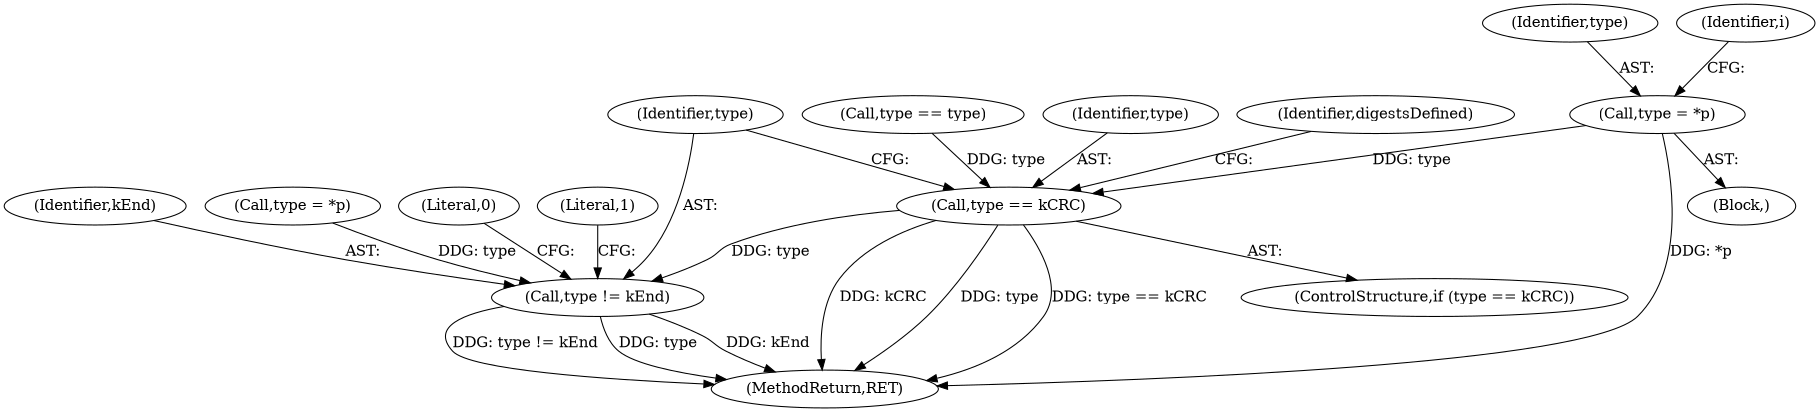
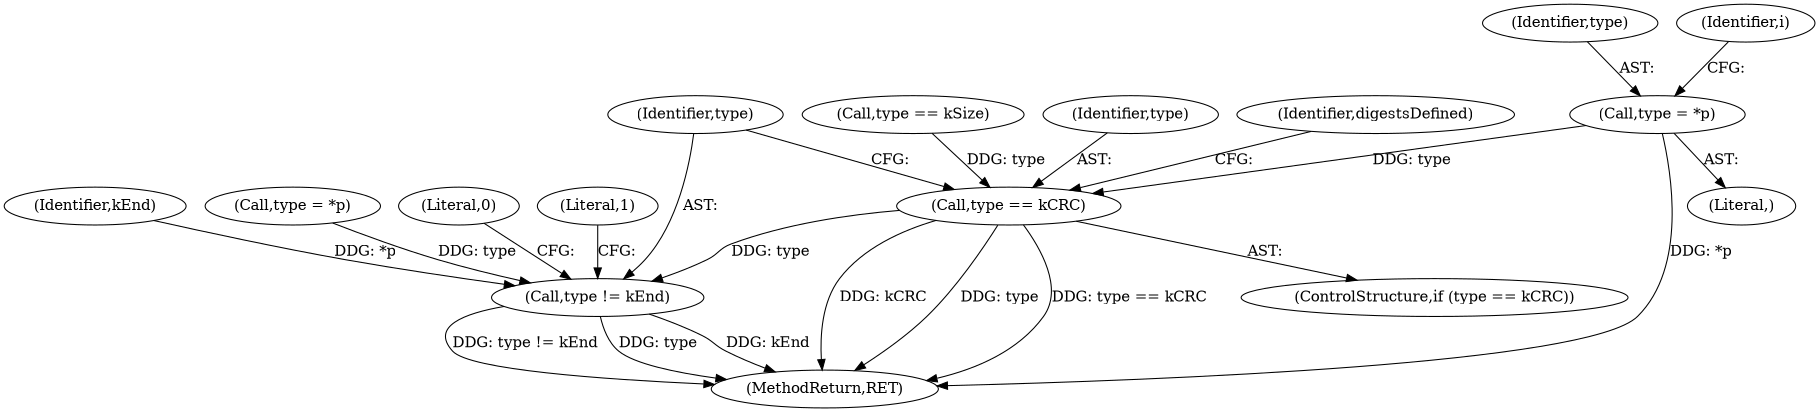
  digraph {
    n1 [label="(Call,type = *p)"]
    n2 [label="(Call,type == kCRC)"]
-   n3 [label="(Block,)"]
+   n3 [label="(Literal,)"]
    n4 [label="(MethodReturn,RET)"]
    n5 [label="(Call,type != kEnd)"]
    n6 [label="(ControlStructure,if (type == kCRC))"]
    n7 [label="(Identifier,kEnd)"]
    n8 [label="(Call,type = *p)"]
-   n9 [label="(Call,type == type)"]
+   n9 [label="(Call,type == kSize)"]
    n10 [label="(Literal,0)"]
    n11 [label="(Literal,1)"]
    n12 [label="(Identifier,type)"]
    n13 [label="(Identifier,type)"]
    n14 [label="(Identifier,type)"]
    n15 [label="(Identifier,i)"]
    n16 [label="(Identifier,digestsDefined)"]
    n1 -> n2 [label="DDG: type"]
    n1 -> n3 [label="AST: "]
    n1 -> n4 [label="DDG: *p"]
    n2 -> n4 [label="DDG: kCRC"]
    n2 -> n4 [label="DDG: type"]
    n2 -> n4 [label="DDG: type == kCRC"]
    n2 -> n5 [label="DDG: type"]
    n2 -> n6 [label="AST: "]
    n5 -> n4 [label="DDG: kEnd"]
    n5 -> n4 [label="DDG: type != kEnd"]
    n5 -> n4 [label="DDG: type"]
-   n7 -> n5 [label="AST: "]
+   n7 -> n5 [label="DDG: *p"]
    n8 -> n5 [label="DDG: type"]
    n9 -> n2 [label="DDG: type"]
    n10 -> n5 [label="CFG: "]
    n11 -> n5 [label="CFG: "]
    n12 -> n2 [label="AST: "]
    n13 -> n2 [label="CFG: "]
    n13 -> n5 [label="AST: "]
    n14 -> n1 [label="AST: "]
    n15 -> n1 [label="CFG: "]
    n16 -> n2 [label="CFG: "]
  }
